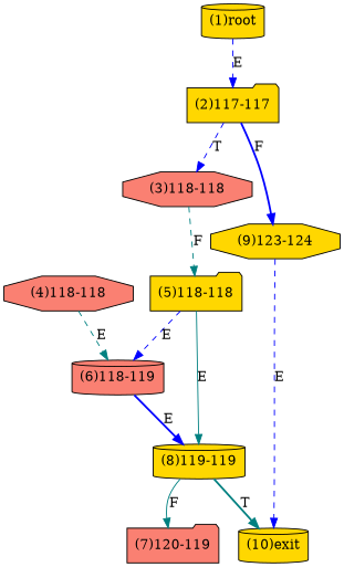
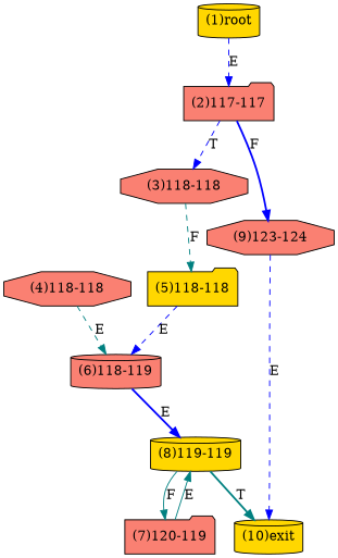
  digraph {
    node [fillcolor=salmon shape=cylinder style=filled]
    edge [color=blue style=dashed]
    n1 [fillcolor=gold label="(1)root"]
-   n2 [fillcolor=gold label="(2)117-117" shape=folder]
+   n2 [label="(2)117-117" shape=folder]
    n3 [label="(3)118-118" shape=octagon]
-   n4 [fillcolor=gold label="(9)123-124" shape=octagon]
+   n4 [label="(9)123-124" shape=octagon]
    n5 [fillcolor=gold label="(5)118-118" shape=folder]
    n6 [fillcolor=gold label="(10)exit"]
    n7 [label="(4)118-118" shape=octagon]
    n8 [label="(6)118-119"]
    n9 [fillcolor=gold label="(8)119-119"]
    n10 [label="(7)120-119" shape=folder]
    n1 -> n2 [label=E]
    n2 -> n3 [label=T]
    n2 -> n4 [label=F style=bold]
    n3 -> n5 [color=teal label=F]
    n4 -> n6 [label=E]
    n5 -> n8 [label=E]
    n7 -> n8 [color=teal label=E]
    n8 -> n9 [label=E style=bold]
    n9 -> n6 [color=teal label=T style=bold]
    n9 -> n10 [color=teal label=F style=solid]
-   n5 -> n9 [color=teal label=E style=solid]
+   n10 -> n9 [color=teal label=E style=solid]
  }
